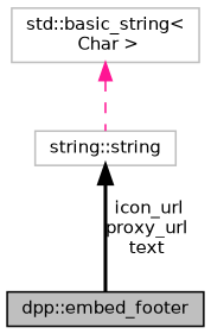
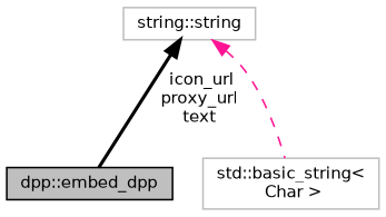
  digraph {
    node [color=grey75 fontname=Helvetica fontsize=10 shape=record]
    edge [dir=back fontname=Helvetica fontsize=10 labelfontname=Helvetica labelfontsize=10]
-   n1 [color=black fillcolor=grey75 fontcolor=black height=0.2 label="dpp::embed_footer" style=filled width=0.4]
+   n1 [color=black fillcolor=grey75 fontcolor=black height=0.2 label="dpp::embed_dpp" style=filled width=0.4]
    n2 [height=0.2 label="string::string" width=0.4]
    n3 [height=0.2 label="std::basic_string\<\l Char \>" width=0.4]
    n2 -> n1 [color=black label=" icon_url\nproxy_url\ntext" style=bold]
-   n3 -> n2 [color=deeppink style=dashed]
+   n2 -> n3 [color=deeppink style=dashed]
  }
